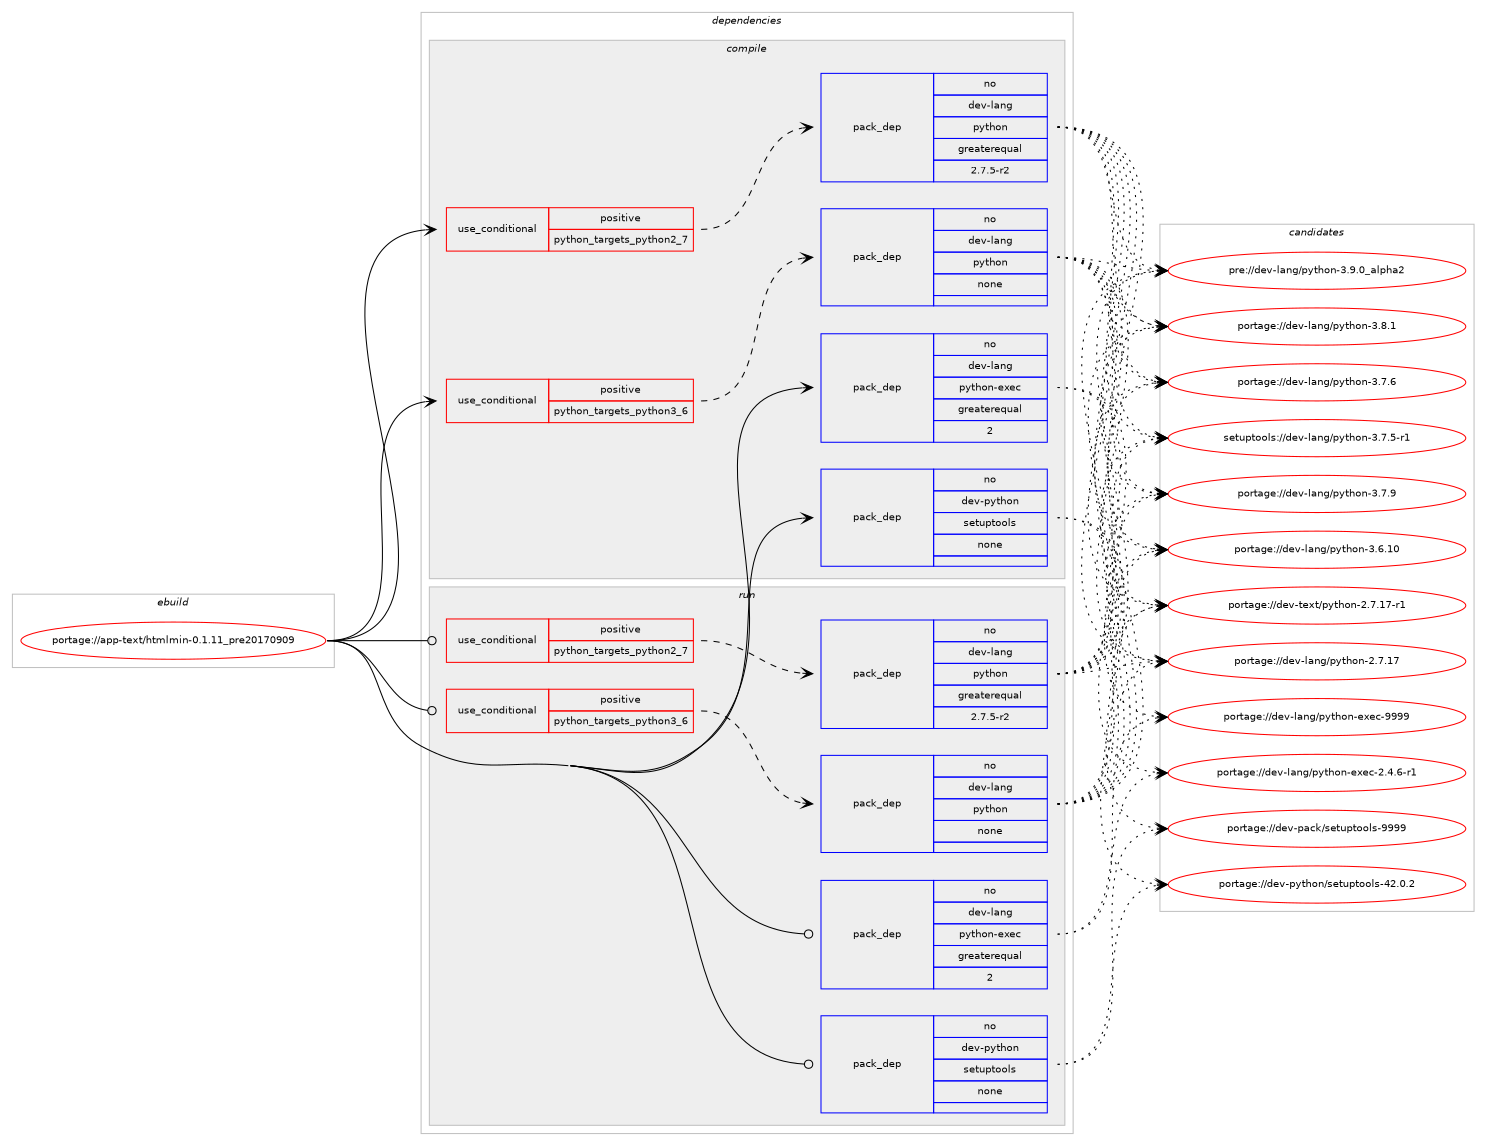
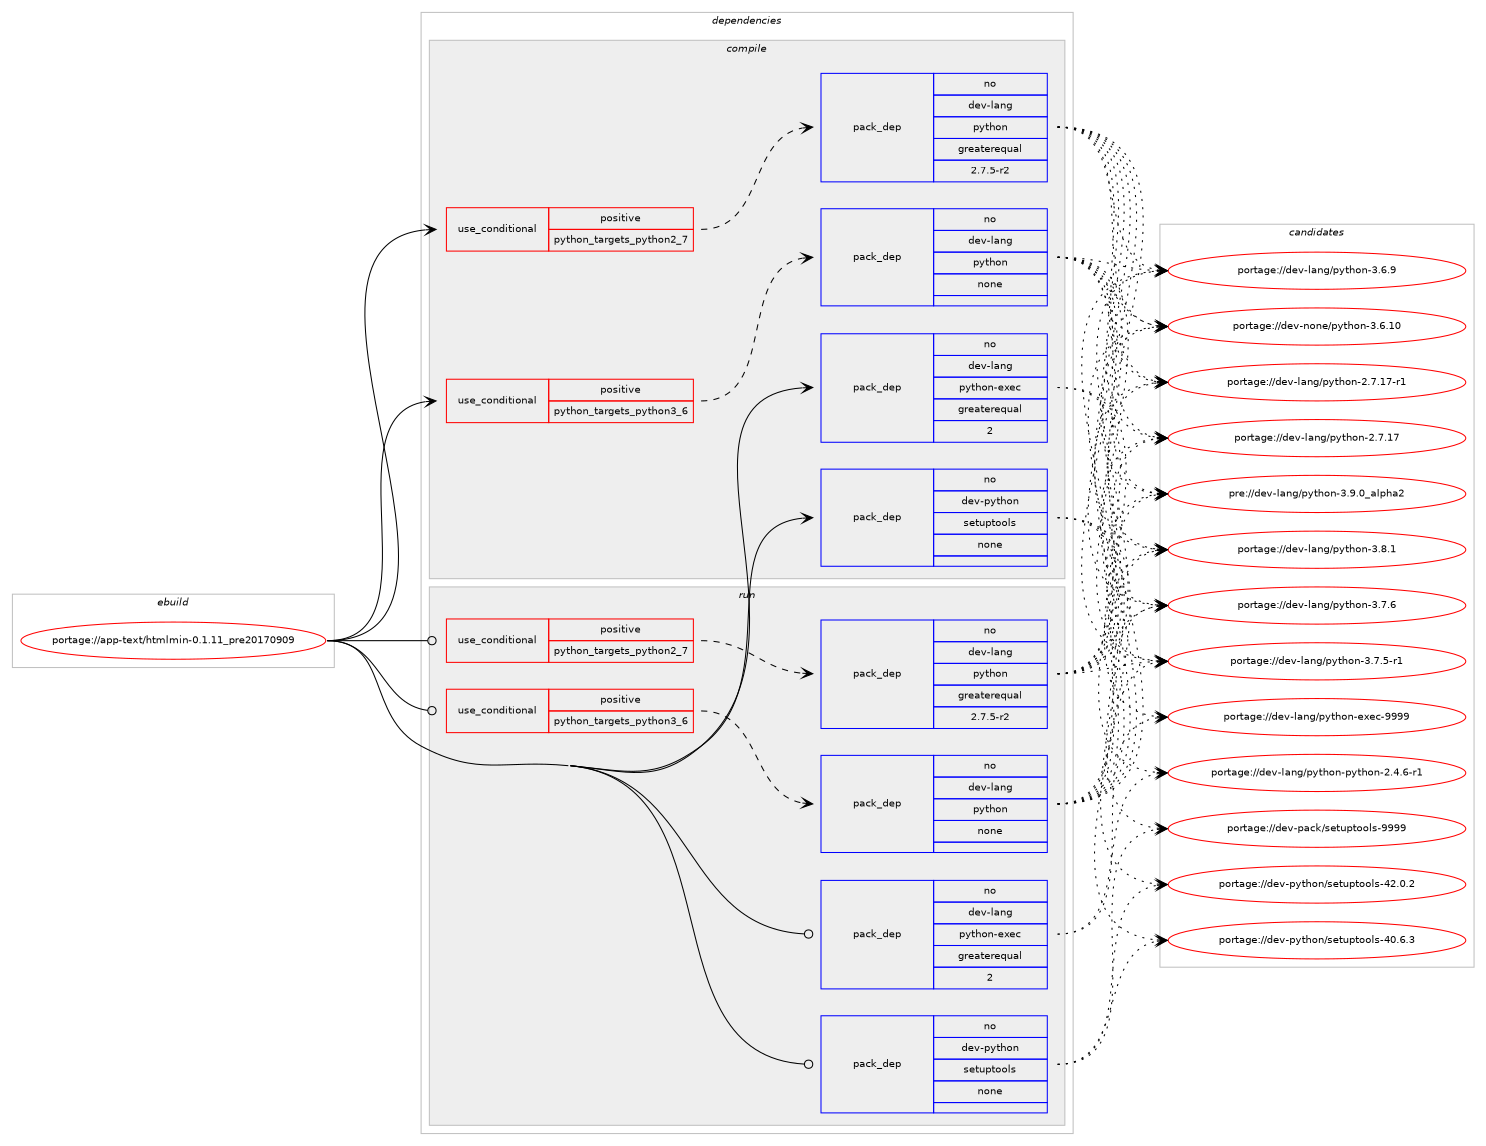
  digraph {
    compound=true
    concentrate=true
    fontname=Helvetica
    fontsize=10
    newrank=true
    rankdir=LR
    ranksep=1.5
    node [color=red fontname=Helvetica fontsize=10]
    edge [arrowhead=vee headport=w style=dotted tailport=e weight=100]
    n1 [label="portage://app-text/htmlmin-0.1.11_pre20170909" width=4]
    n2 [color=blue label=<<TABLE BORDER="0" CELLBORDER="1" CELLSPACING="0" CELLPADDING="4" WIDTH="220"><TR><TD ROWSPAN="6" CELLPADDING="30">pack_dep</TD></TR><TR><TD WIDTH="110">no</TD></TR><TR><TD>dev-lang</TD></TR><TR><TD>python</TD></TR><TR><TD>greaterequal</TD></TR><TR><TD>2.7.5-r2</TD></TR></TABLE>> shape=none]
    n3 [label=<<TABLE BORDER="0" CELLBORDER="1" CELLSPACING="0" CELLPADDING="4"><TR><TD ROWSPAN="3" CELLPADDING="10">use_conditional</TD></TR><TR><TD>positive</TD></TR><TR><TD>python_targets_python2_7</TD></TR></TABLE>> shape=none]
    n4 [color=blue label=<<TABLE BORDER="0" CELLBORDER="1" CELLSPACING="0" CELLPADDING="4" WIDTH="220"><TR><TD ROWSPAN="6" CELLPADDING="30">pack_dep</TD></TR><TR><TD WIDTH="110">no</TD></TR><TR><TD>dev-lang</TD></TR><TR><TD>python</TD></TR><TR><TD>none</TD></TR><TR><TD></TD></TR></TABLE>> shape=none]
    n5 [label=<<TABLE BORDER="0" CELLBORDER="1" CELLSPACING="0" CELLPADDING="4"><TR><TD ROWSPAN="3" CELLPADDING="10">use_conditional</TD></TR><TR><TD>positive</TD></TR><TR><TD>python_targets_python3_6</TD></TR></TABLE>> shape=none]
    n6 [color=blue label=<<TABLE BORDER="0" CELLBORDER="1" CELLSPACING="0" CELLPADDING="4" WIDTH="220"><TR><TD ROWSPAN="6" CELLPADDING="30">pack_dep</TD></TR><TR><TD WIDTH="110">no</TD></TR><TR><TD>dev-lang</TD></TR><TR><TD>python-exec</TD></TR><TR><TD>greaterequal</TD></TR><TR><TD>2</TD></TR></TABLE>> shape=none]
    n7 [color=blue label=<<TABLE BORDER="0" CELLBORDER="1" CELLSPACING="0" CELLPADDING="4" WIDTH="220"><TR><TD ROWSPAN="6" CELLPADDING="30">pack_dep</TD></TR><TR><TD WIDTH="110">no</TD></TR><TR><TD>dev-python</TD></TR><TR><TD>setuptools</TD></TR><TR><TD>none</TD></TR><TR><TD></TD></TR></TABLE>> shape=none]
    n8 [color=blue label=<<TABLE BORDER="0" CELLBORDER="1" CELLSPACING="0" CELLPADDING="4" WIDTH="220"><TR><TD ROWSPAN="6" CELLPADDING="30">pack_dep</TD></TR><TR><TD WIDTH="110">no</TD></TR><TR><TD>dev-lang</TD></TR><TR><TD>python</TD></TR><TR><TD>greaterequal</TD></TR><TR><TD>2.7.5-r2</TD></TR></TABLE>> shape=none]
    n9 [label=<<TABLE BORDER="0" CELLBORDER="1" CELLSPACING="0" CELLPADDING="4"><TR><TD ROWSPAN="3" CELLPADDING="10">use_conditional</TD></TR><TR><TD>positive</TD></TR><TR><TD>python_targets_python2_7</TD></TR></TABLE>> shape=none]
    n10 [color=blue label=<<TABLE BORDER="0" CELLBORDER="1" CELLSPACING="0" CELLPADDING="4" WIDTH="220"><TR><TD ROWSPAN="6" CELLPADDING="30">pack_dep</TD></TR><TR><TD WIDTH="110">no</TD></TR><TR><TD>dev-lang</TD></TR><TR><TD>python</TD></TR><TR><TD>none</TD></TR><TR><TD></TD></TR></TABLE>> shape=none]
    n11 [label=<<TABLE BORDER="0" CELLBORDER="1" CELLSPACING="0" CELLPADDING="4"><TR><TD ROWSPAN="3" CELLPADDING="10">use_conditional</TD></TR><TR><TD>positive</TD></TR><TR><TD>python_targets_python3_6</TD></TR></TABLE>> shape=none]
    n12 [color=blue label=<<TABLE BORDER="0" CELLBORDER="1" CELLSPACING="0" CELLPADDING="4" WIDTH="220"><TR><TD ROWSPAN="6" CELLPADDING="30">pack_dep</TD></TR><TR><TD WIDTH="110">no</TD></TR><TR><TD>dev-lang</TD></TR><TR><TD>python-exec</TD></TR><TR><TD>greaterequal</TD></TR><TR><TD>2</TD></TR></TABLE>> shape=none]
    n13 [color=blue label=<<TABLE BORDER="0" CELLBORDER="1" CELLSPACING="0" CELLPADDING="4" WIDTH="220"><TR><TD ROWSPAN="6" CELLPADDING="30">pack_dep</TD></TR><TR><TD WIDTH="110">no</TD></TR><TR><TD>dev-python</TD></TR><TR><TD>setuptools</TD></TR><TR><TD>none</TD></TR><TR><TD></TD></TR></TABLE>> shape=none]
    n14 [label="pre://dev-lang/python-3.9.0_alpha2" width=4]
    n15 [label="portage://dev-lang/python-3.8.1" width=4]
    n16 [label="portage://dev-lang/python-3.7.6" width=4]
-   n17 [label="setuptools://dev-lang/python-3.7.5-r1" width=4]
-   n18 [label="portage://dev-lang/python-3.7.9" width=4]
-   n19 [label="portage://dev-lang/python-3.6.10" width=4]
-   n20 [label="portage://dev-text/python-2.7.17-r1" width=4]
+   n17 [label="portage://dev-lang/python-3.7.5-r1" width=4]
+   n18 [label="portage://dev-lang/python-3.6.9" width=4]
+   n19 [label="portage://dev-none/python-3.6.10" width=4]
+   n20 [label="portage://dev-lang/python-2.7.17-r1" width=4]
    n21 [label="portage://dev-lang/python-2.7.17" width=4]
    n22 [label="portage://dev-lang/python-exec-9999" width=4]
-   n23 [label="portage://dev-lang/python-exec-2.4.6-r1" width=4]
+   n23 [label="portage://dev-lang/python-python-2.4.6-r1" width=4]
    n24 [label="portage://dev-pack/setuptools-9999" width=4]
    n25 [label="portage://dev-python/setuptools-42.0.2" width=4]
+   n26 [label="portage://dev-python/setuptools-40.6.3" width=4]
    subgraph cluster_1 {
      color=gray
      label=<<i>ebuild</i>>
      n1
    }
    subgraph cluster_2 {
      color=gray
      label=<<i>dependencies</i>>
      subgraph cluster_3 {
        color=gray
        fillcolor="#eeeeee"
        label=<<i>compile</i>>
        style=filled
        subgraph sub_4 {
          color=gray
          fillcolor="#eeeeee"
          label=<<i>compile</i>>
          style=filled
          n3
          subgraph sub_5 {
            color=gray
            fillcolor="#eeeeee"
            label=<<i>compile</i>>
            style=filled
            n2
          }
        }
        subgraph sub_6 {
          color=gray
          fillcolor="#eeeeee"
          label=<<i>compile</i>>
          style=filled
          n5
          subgraph sub_7 {
            color=gray
            fillcolor="#eeeeee"
            label=<<i>compile</i>>
            style=filled
            n4
          }
        }
        subgraph sub_8 {
          color=gray
          fillcolor="#eeeeee"
          label=<<i>compile</i>>
          style=filled
          n6
        }
        subgraph sub_9 {
          color=gray
          fillcolor="#eeeeee"
          label=<<i>compile</i>>
          style=filled
          n7
        }
      }
      subgraph cluster_10 {
        color=gray
        fillcolor="#eeeeee"
        label=<<i>compile and run</i>>
        style=filled
      }
      subgraph cluster_11 {
        color=gray
        fillcolor="#eeeeee"
        label=<<i>run</i>>
        style=filled
        subgraph sub_12 {
          color=gray
          fillcolor="#eeeeee"
          label=<<i>run</i>>
          style=filled
          n9
          subgraph sub_13 {
            color=gray
            fillcolor="#eeeeee"
            label=<<i>run</i>>
            style=filled
            n8
          }
        }
        subgraph sub_14 {
          color=gray
          fillcolor="#eeeeee"
          label=<<i>run</i>>
          style=filled
          n11
          subgraph sub_15 {
            color=gray
            fillcolor="#eeeeee"
            label=<<i>run</i>>
            style=filled
            n10
          }
        }
        subgraph sub_16 {
          color=gray
          fillcolor="#eeeeee"
          label=<<i>run</i>>
          style=filled
          n12
        }
        subgraph sub_17 {
          color=gray
          fillcolor="#eeeeee"
          label=<<i>run</i>>
          style=filled
          n13
        }
      }
    }
    subgraph cluster_18 {
      color=gray
      label=<<i>candidates</i>>
      rank=same
      subgraph sub_19 {
        color=black
        label=<<i>candidates</i>>
        nodesep=1
        rank=same
        n14
        n15
        n16
        n17
        n18
        n19
        n20
        n21
      }
      subgraph sub_20 {
        color=black
        label=<<i>candidates</i>>
        nodesep=1
        rank=same
        n14
        n15
        n16
        n17
        n18
        n19
        n20
        n21
      }
      subgraph sub_21 {
        color=black
        label=<<i>candidates</i>>
        nodesep=1
        rank=same
        n22
        n23
      }
      subgraph sub_22 {
        color=black
        label=<<i>candidates</i>>
        nodesep=1
        rank=same
        n24
        n25
+       n26
      }
      subgraph sub_23 {
        color=black
        label=<<i>candidates</i>>
        nodesep=1
        rank=same
        n14
        n15
        n16
        n17
        n18
        n19
        n20
        n21
      }
      subgraph sub_24 {
        color=black
        label=<<i>candidates</i>>
        nodesep=1
        rank=same
        n14
        n15
        n16
        n17
        n18
        n19
        n20
        n21
      }
      subgraph sub_25 {
        color=black
        label=<<i>candidates</i>>
        nodesep=1
        rank=same
        n22
        n23
      }
      subgraph sub_26 {
        color=black
        label=<<i>candidates</i>>
        nodesep=1
        rank=same
        n24
        n25
+       n26
      }
    }
    n1 -> n3 [style=solid weight=20]
    n1 -> n5 [style=solid weight=20]
    n1 -> n6 [style=solid weight=20]
    n1 -> n7 [style=solid weight=20]
    n1 -> n9 [arrowhead=odot style=solid weight=20]
    n1 -> n11 [arrowhead=odot style=solid weight=20]
    n1 -> n12 [arrowhead=odot style=solid weight=20]
    n1 -> n13 [arrowhead=odot style=solid weight=20]
    n2 -> n14
    n2 -> n15
    n2 -> n16
    n2 -> n17
    n2 -> n18
    n2 -> n19
    n2 -> n20
    n2 -> n21
    n3 -> n2 [style=dashed weight=20]
    n4 -> n14
    n4 -> n15
    n4 -> n16
    n4 -> n17
    n4 -> n18
    n4 -> n19
    n4 -> n20
    n4 -> n21
    n5 -> n4 [style=dashed weight=20]
    n6 -> n22
    n6 -> n23
    n7 -> n24
    n7 -> n25
+   n7 -> n26
    n8 -> n14
    n8 -> n15
    n8 -> n16
    n8 -> n17
    n8 -> n18
    n8 -> n19
    n8 -> n20
    n8 -> n21
    n9 -> n8 [style=dashed weight=20]
    n10 -> n14
    n10 -> n15
    n10 -> n16
    n10 -> n17
    n10 -> n18
    n10 -> n19
    n10 -> n20
    n10 -> n21
    n11 -> n10 [style=dashed weight=20]
    n12 -> n22
    n12 -> n23
    n13 -> n24
    n13 -> n25
+   n13 -> n26
  }
